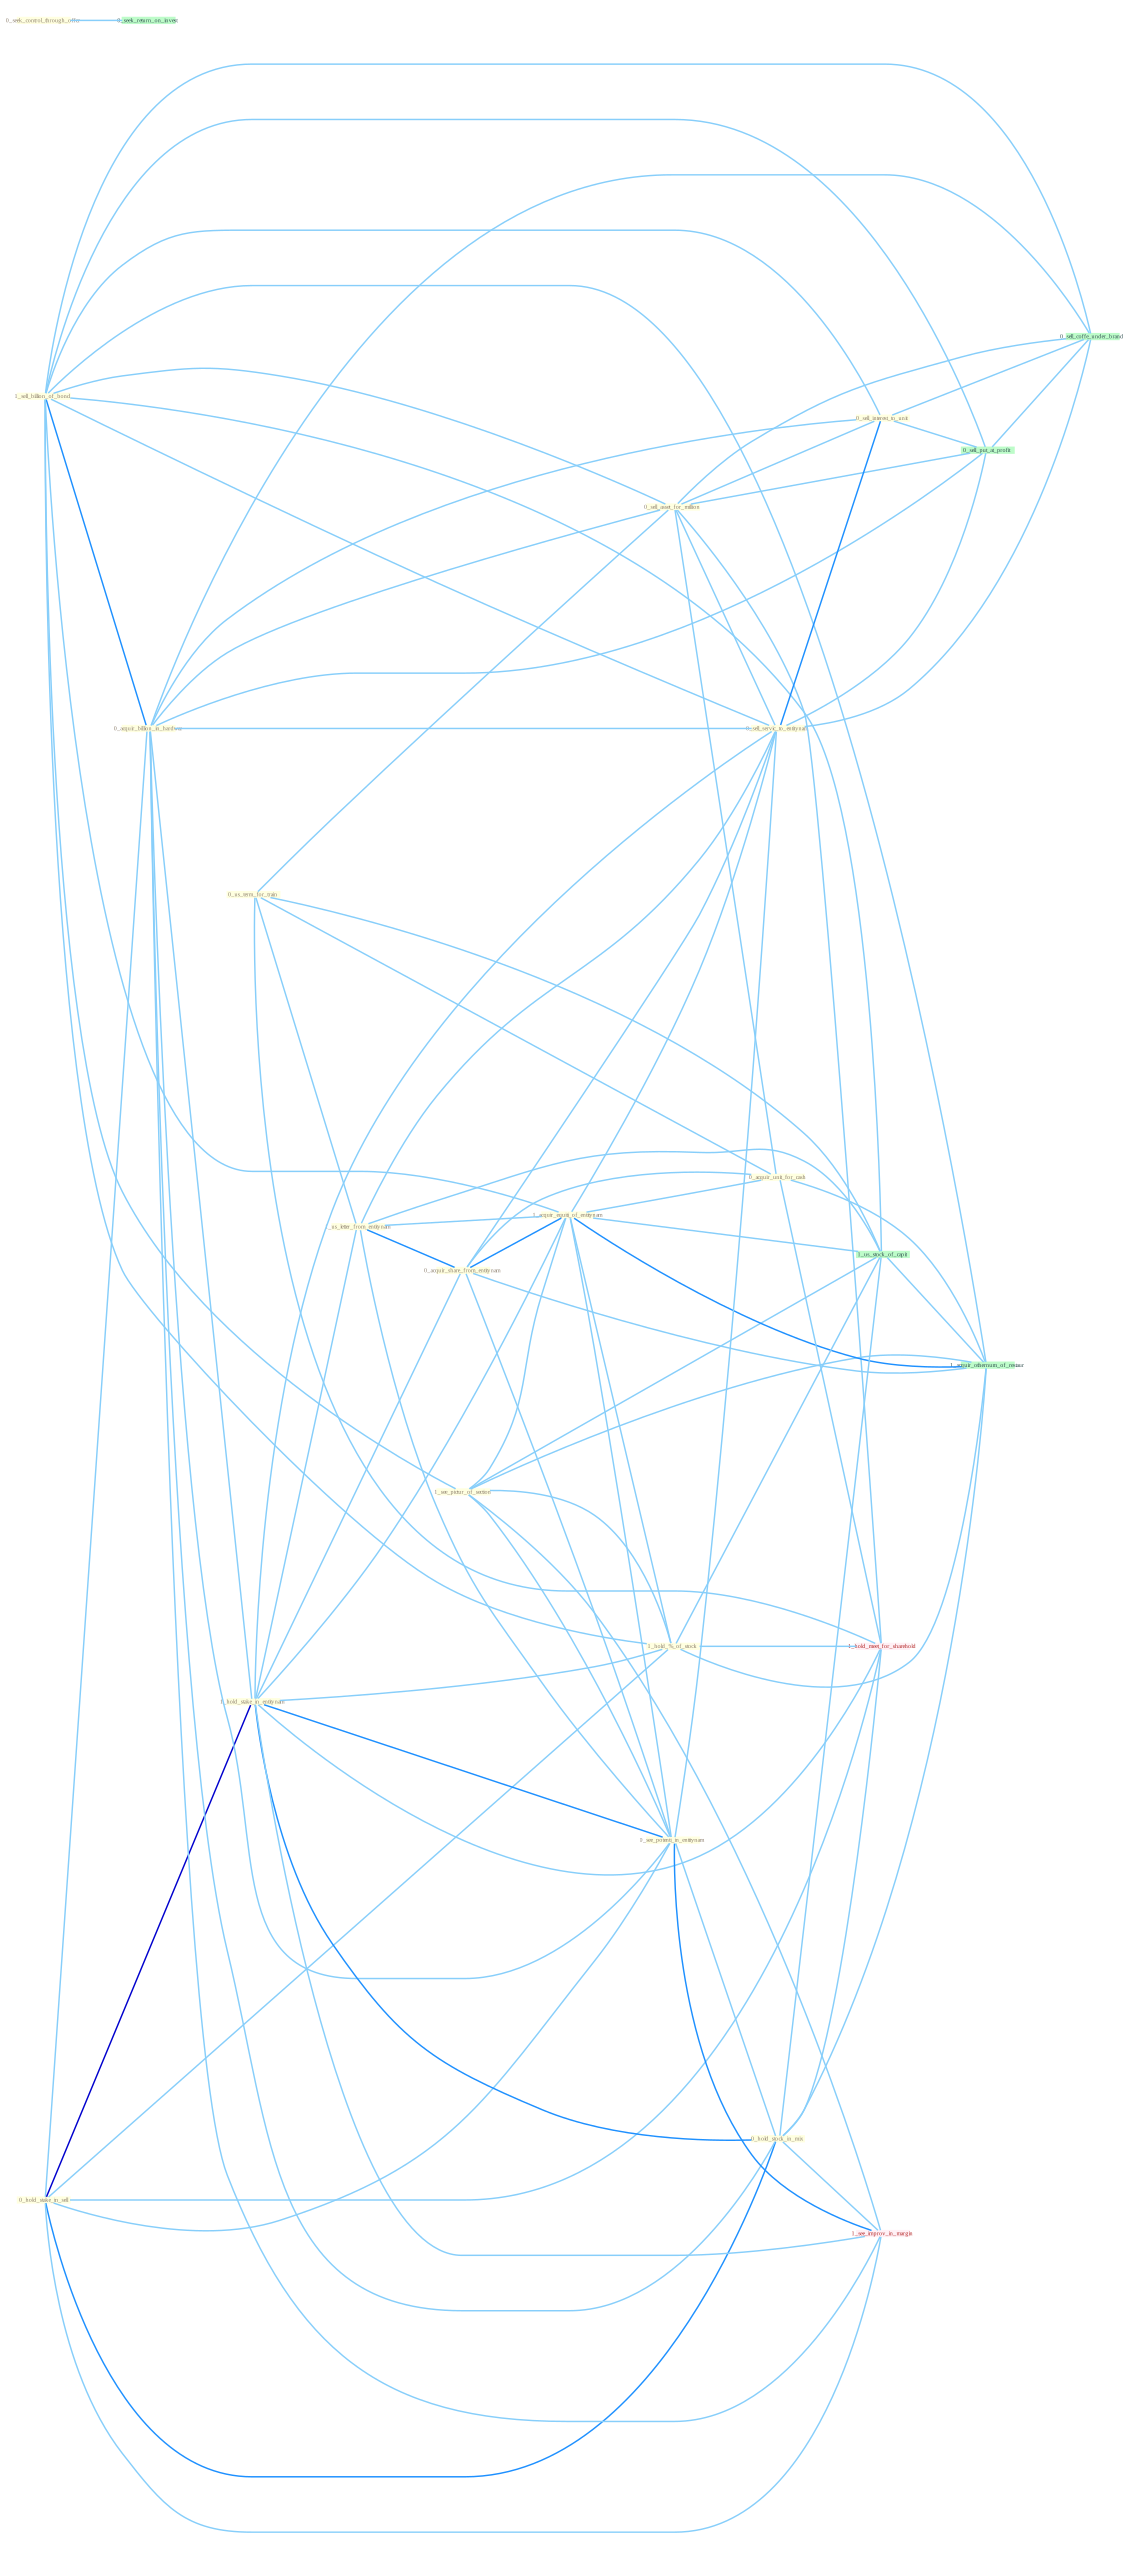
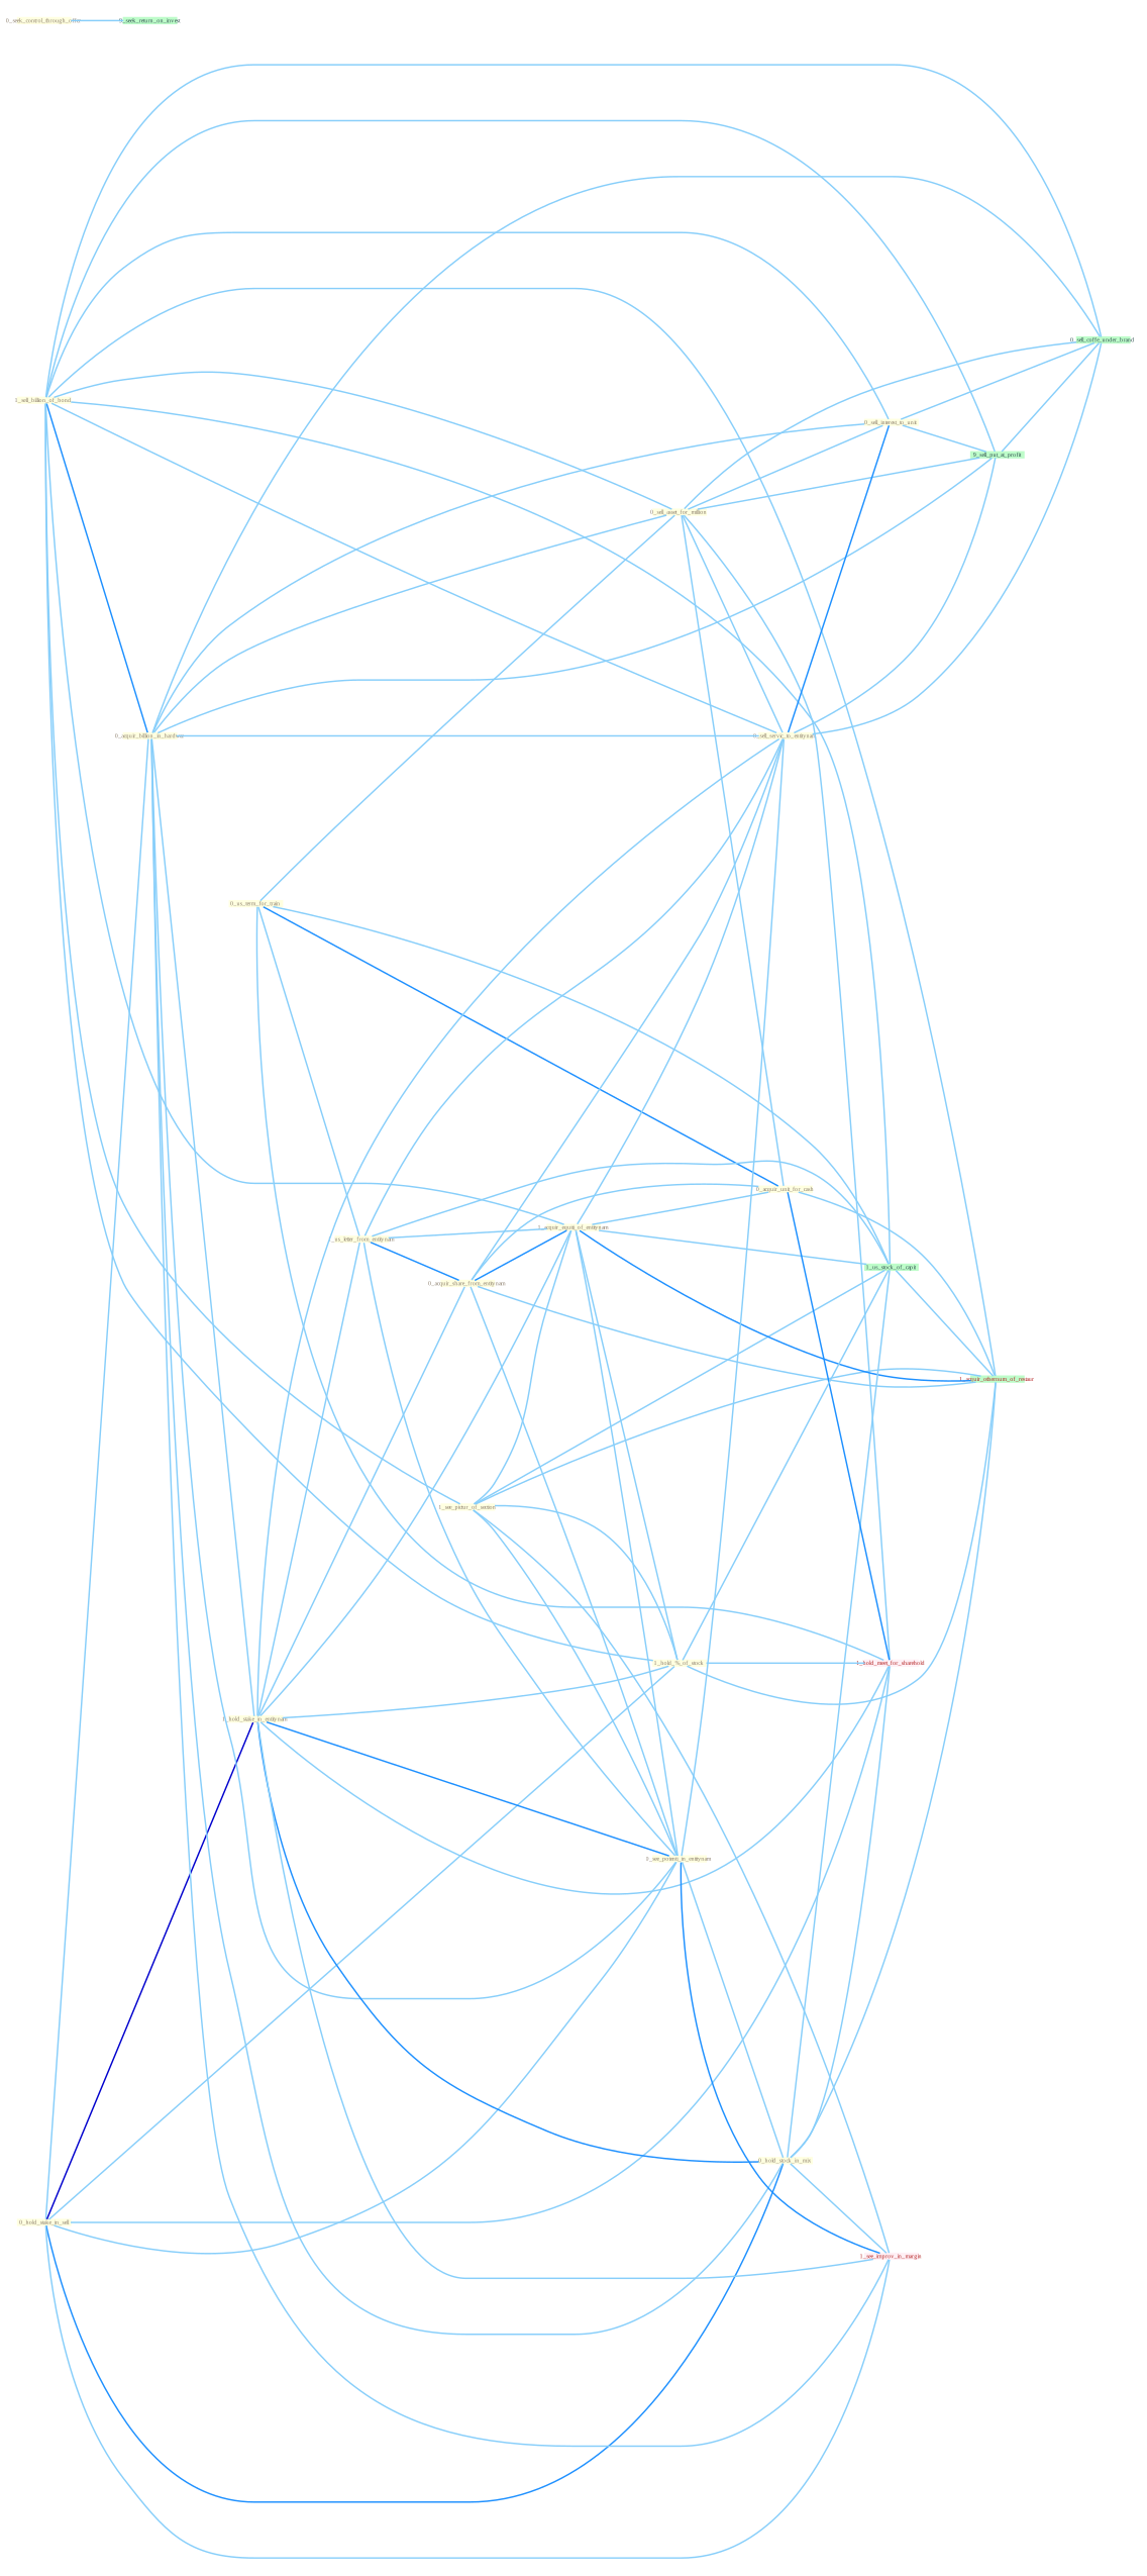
  graph {
    fontname="Liberation Serif"
    rankdir=LR
    node [color="#ffffe0" fixedsize=true fontcolor="#8b7d6b" fontname="Liberation Serif" fontsize=4 shape=polygon style=filled]
    edge [color="#87cefa" fontname="Liberation Serif" w=1]
    n1 [height=.06 label="0_hold_stake_in_sell" width=.5]
    "0_us_term_for_train " [height=.06 width=.5]
    "1_sell_billion_of_bond " [height=.06 width=.5]
    n4 [height=.06 label="0_acquir_billion_in_hardwar" width=.5]
    "0_sell_asset_for_million " [height=.06 width=.5]
    "1_see_pictur_of_section " [height=.06 width=.5]
    "1_hold_stake_in_entitynam " [height=.06 width=.5]
    "1_us_letter_from_entitynam " [height=.06 width=.5]
    "0_seek_control_through_offer " [height=.06 width=.5]
    "0_acquir_share_from_entitynam " [height=.06 width=.5]
    "1_acquir_equiti_of_entitynam " [height=.06 width=.5]
    "0_see_potenti_in_entitynam " [height=.06 width=.5]
    "0_sell_servic_to_entitynam " [height=.06 width=.5]
    "0_sell_interest_to_unit " [height=.06 width=.5]
    "0_hold_stock_in_mix " [height=.06 width=.5]
    "0_acquir_unit_for_cash " [height=.06 width=.5]
    "1_hold_%_of_stock " [height=.06 width=.5]
    "1_see_improv_in_margin " [color="#fff0f5" fontcolor="#b22222" height=.06 width=.5]
    "1_hold_meet_for_sharehold " [color="#fff0f5" fontcolor="#b22222" height=.06 width=.5]
    "1_us_stock_of_capit " [color="#BDFCC9" fontcolor="#2f4f4f" height=.06 width=.5]
-   "0_sell_put_at_profit " [color="#BDFCC9" fontcolor="#2f4f4f" height=.06 width=.5]
+   "0_sell_put_at_profit " [color="#BDFCC9" fontcolor="#2f4f4f" height=.06 width=.5 label="9_sell_put_at_profit"]
    "0_sell_coffe_under_brand " [color="#BDFCC9" fontcolor="#2f4f4f" height=.06 width=.5]
-   "1_acquir_othernum_of_restaur " [color="#BDFCC9" fontcolor="#2f4f4f" height=.06 width=.5]
-   "0_seek_return_on_invest " [color="#BDFCC9" fontcolor="#2f4f4f" height=.06 width=.5]
+   "1_acquir_othernum_of_restaur " [color="#BDFCC9" fontcolor="#b22222" height=.06 width=.5]
+   "0_seek_return_on_invest " [color="#BDFCC9" fontcolor="#2f4f4f" height=.06 width=.5 label="9_seek_return_on_invest"]
    subgraph sub_1 {
      n1
      "0_us_term_for_train "
      "1_sell_billion_of_bond "
      n4
      "0_sell_asset_for_million "
      "1_see_pictur_of_section "
      "1_hold_stake_in_entitynam "
      "1_us_letter_from_entitynam "
      "0_seek_control_through_offer "
      "0_acquir_share_from_entitynam "
      "1_acquir_equiti_of_entitynam "
      "0_see_potenti_in_entitynam "
      "0_sell_servic_to_entitynam "
      "0_sell_interest_to_unit "
      "0_hold_stock_in_mix "
      "0_acquir_unit_for_cash "
      "1_hold_%_of_stock "
    }
    subgraph sub_2 {
      "1_see_improv_in_margin "
      "1_hold_meet_for_sharehold "
    }
    n1 -- n4
    n1 -- "1_hold_stake_in_entitynam " [color="#0000cd" w=3]
    n1 -- "0_see_potenti_in_entitynam "
    n1 -- "0_hold_stock_in_mix " [color="#1e90ff" w=2]
    n1 -- "1_hold_%_of_stock "
    n1 -- "1_see_improv_in_margin "
    n1 -- "1_hold_meet_for_sharehold "
    "0_us_term_for_train " -- "0_sell_asset_for_million "
    "0_us_term_for_train " -- "1_us_letter_from_entitynam "
-   "0_us_term_for_train " -- "0_acquir_unit_for_cash "
+   "0_us_term_for_train " -- "0_acquir_unit_for_cash " [color="#1e90ff"]
    "0_us_term_for_train " -- "1_hold_meet_for_sharehold "
    "0_us_term_for_train " -- "1_us_stock_of_capit "
    "1_sell_billion_of_bond " -- n4 [color="#1e90ff" w=2]
    "1_sell_billion_of_bond " -- "0_sell_asset_for_million "
    "1_sell_billion_of_bond " -- "1_see_pictur_of_section "
    "1_sell_billion_of_bond " -- "1_acquir_equiti_of_entitynam "
    "1_sell_billion_of_bond " -- "0_sell_servic_to_entitynam "
    "1_sell_billion_of_bond " -- "0_sell_interest_to_unit "
    "1_sell_billion_of_bond " -- "1_hold_%_of_stock "
    "1_sell_billion_of_bond " -- "1_us_stock_of_capit "
    "1_sell_billion_of_bond " -- "0_sell_put_at_profit "
    "1_sell_billion_of_bond " -- "0_sell_coffe_under_brand "
    "1_sell_billion_of_bond " -- "1_acquir_othernum_of_restaur "
    n4 -- "0_sell_asset_for_million "
    n4 -- "1_hold_stake_in_entitynam "
    n4 -- "0_see_potenti_in_entitynam "
    n4 -- "0_sell_servic_to_entitynam "
    n4 -- "0_sell_interest_to_unit "
    n4 -- "0_hold_stock_in_mix "
    n4 -- "1_see_improv_in_margin "
    n4 -- "0_sell_put_at_profit "
    n4 -- "0_sell_coffe_under_brand "
    "0_sell_asset_for_million " -- "0_sell_servic_to_entitynam "
    "0_sell_asset_for_million " -- "0_sell_interest_to_unit "
    "0_sell_asset_for_million " -- "0_acquir_unit_for_cash "
    "0_sell_asset_for_million " -- "1_hold_meet_for_sharehold "
    "0_sell_asset_for_million " -- "0_sell_put_at_profit "
    "0_sell_asset_for_million " -- "0_sell_coffe_under_brand "
    "1_see_pictur_of_section " -- "1_acquir_equiti_of_entitynam "
    "1_see_pictur_of_section " -- "0_see_potenti_in_entitynam "
    "1_see_pictur_of_section " -- "1_hold_%_of_stock "
    "1_see_pictur_of_section " -- "1_see_improv_in_margin "
    "1_see_pictur_of_section " -- "1_us_stock_of_capit "
    "1_see_pictur_of_section " -- "1_acquir_othernum_of_restaur "
    "1_hold_stake_in_entitynam " -- "1_us_letter_from_entitynam "
    "1_hold_stake_in_entitynam " -- "0_acquir_share_from_entitynam "
    "1_hold_stake_in_entitynam " -- "1_acquir_equiti_of_entitynam "
    "1_hold_stake_in_entitynam " -- "0_see_potenti_in_entitynam " [color="#1e90ff" w=2]
    "1_hold_stake_in_entitynam " -- "0_sell_servic_to_entitynam "
    "1_hold_stake_in_entitynam " -- "0_hold_stock_in_mix " [color="#1e90ff" w=2]
    "1_hold_stake_in_entitynam " -- "1_hold_%_of_stock "
    "1_hold_stake_in_entitynam " -- "1_see_improv_in_margin "
    "1_hold_stake_in_entitynam " -- "1_hold_meet_for_sharehold "
    "1_us_letter_from_entitynam " -- "0_acquir_share_from_entitynam " [color="#1e90ff" w=2]
    "1_us_letter_from_entitynam " -- "1_acquir_equiti_of_entitynam "
    "1_us_letter_from_entitynam " -- "0_see_potenti_in_entitynam "
    "1_us_letter_from_entitynam " -- "0_sell_servic_to_entitynam "
    "1_us_letter_from_entitynam " -- "1_us_stock_of_capit "
    "0_seek_control_through_offer " -- "0_seek_return_on_invest "
    "0_acquir_share_from_entitynam " -- "1_acquir_equiti_of_entitynam " [color="#1e90ff" w=2]
    "0_acquir_share_from_entitynam " -- "0_see_potenti_in_entitynam "
    "0_acquir_share_from_entitynam " -- "0_sell_servic_to_entitynam "
    "0_acquir_share_from_entitynam " -- "0_acquir_unit_for_cash "
    "0_acquir_share_from_entitynam " -- "1_acquir_othernum_of_restaur "
    "1_acquir_equiti_of_entitynam " -- "0_see_potenti_in_entitynam "
    "1_acquir_equiti_of_entitynam " -- "0_sell_servic_to_entitynam "
    "1_acquir_equiti_of_entitynam " -- "0_acquir_unit_for_cash "
    "1_acquir_equiti_of_entitynam " -- "1_hold_%_of_stock "
    "1_acquir_equiti_of_entitynam " -- "1_us_stock_of_capit "
    "1_acquir_equiti_of_entitynam " -- "1_acquir_othernum_of_restaur " [color="#1e90ff" w=2]
    "0_see_potenti_in_entitynam " -- "0_sell_servic_to_entitynam "
    "0_see_potenti_in_entitynam " -- "0_hold_stock_in_mix "
    "0_see_potenti_in_entitynam " -- "1_see_improv_in_margin " [color="#1e90ff" w=2]
    "0_sell_servic_to_entitynam " -- "0_sell_interest_to_unit " [color="#1e90ff" w=2]
    "0_sell_servic_to_entitynam " -- "0_sell_put_at_profit "
    "0_sell_servic_to_entitynam " -- "0_sell_coffe_under_brand "
    "0_sell_interest_to_unit " -- "0_sell_put_at_profit "
    "0_sell_interest_to_unit " -- "0_sell_coffe_under_brand "
    "0_hold_stock_in_mix " -- "1_see_improv_in_margin "
    "0_hold_stock_in_mix " -- "1_hold_meet_for_sharehold "
    "0_hold_stock_in_mix " -- "1_us_stock_of_capit "
    "0_hold_stock_in_mix " -- "1_acquir_othernum_of_restaur "
-   "0_acquir_unit_for_cash " -- "1_hold_meet_for_sharehold "
+   "0_acquir_unit_for_cash " -- "1_hold_meet_for_sharehold " [color="#1e90ff"]
    "0_acquir_unit_for_cash " -- "1_acquir_othernum_of_restaur "
    "1_hold_%_of_stock " -- "1_hold_meet_for_sharehold "
    "1_hold_%_of_stock " -- "1_us_stock_of_capit "
    "1_hold_%_of_stock " -- "1_acquir_othernum_of_restaur "
    "1_us_stock_of_capit " -- "1_acquir_othernum_of_restaur "
    "0_sell_put_at_profit " -- "0_sell_coffe_under_brand "
  }
